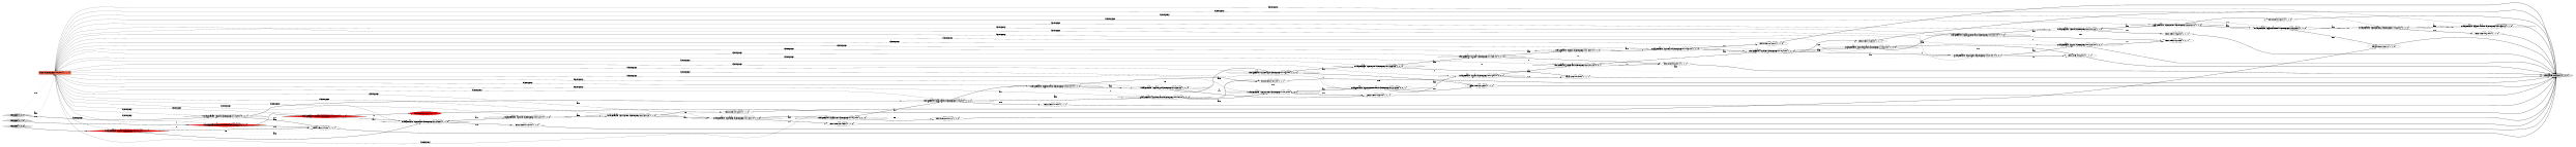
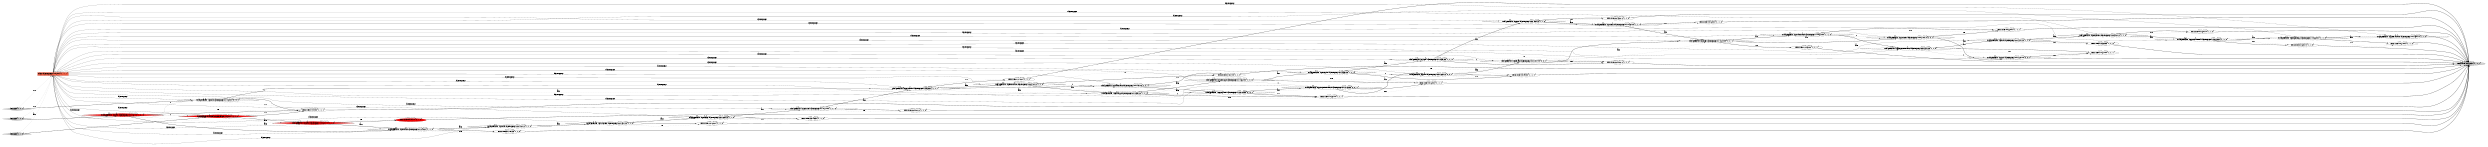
  digraph {
    rankdir=LR
    node [fillcolor=white shape=diamond style=filled]
    edge [style=bold]
    n1 [label="return true@@@22@@@['1', '1', '0']" shape=ellipse]
    n2 [fillcolor=lightgray label="return false@@@33@@@['1', '1', '1']" shape=ellipse]
    n3 [label="return true@@@10@@@['1', '1', '0']" shape=ellipse]
    n4 [label="return true@@@16@@@['1', '1', '0']" shape=ellipse]
+   n5 [label="return true@@@43@@@['1', '1', '0']" shape=ellipse]
    n6 [label="return true@@@58@@@['1', '1', '0']" shape=ellipse]
    n7 [label="Model.getFacade().isAActor(objectToAccept)@@@30@@@['0', '0', '1']"]
    n8 [label="return true@@@31@@@['1', '1', '1']" shape=ellipse]
    n9 [label="return true@@@19@@@['1', '1', '1']" shape=ellipse]
    n10 [label="Model.getFacade().isAException(objectToAccept)@@@36@@@['1', '1', '0']"]
    n11 [label="Model.getFacade().isASignal(objectToAccept)@@@39@@@['1', '1', '0']"]
    n12 [label="Model.getFacade().isAClass(objectToAccept)@@@18@@@['0', '0', '1']"]
    n13 [label="Model.getFacade().isAActor(objectToAccept)@@@42@@@['1', '1', '0']"]
    n14 [label="Model.getFacade().isAInterface(objectToAccept)@@@21@@@['0', '0', '1']"]
    n15 [label="return true@@@22@@@['1', '1', '1']" shape=ellipse]
    n16 [fillcolor=lightgray label="doesAccept['0', '0', '1']"]
    n17 [fillcolor=tomato label="Object objectToAccept@@@2@@@['1', '1', '1']" shape=box]
    n18 [label="Model.getFacade().isANode(objectToAccept)@@@3@@@['0', '0', '1']"]
    n19 [label="Model.getFacade().isAAssociationEnd(objectToAccept)@@@63@@@['1', '1', '0']"]
    n20 [label="Model.getFacade().isADependency(objectToAccept)@@@66@@@['1', '1', '0']"]
    n21 [fillcolor=red label="Model.getFacade().isAClass(objectToAccept)@@@3@@@['1', '0', '0']"]
    n22 [fillcolor=red label="objectToAccept instanceof CommentEdge@@@3@@@['0', '1', '0']"]
    n23 [label="Model.getFacade().isAInterface(objectToAccept)@@@9@@@['1', '1', '0']"]
    n24 [label="Model.getFacade().isANodeInstance(objectToAccept)@@@51@@@['1', '1', '0']"]
    n25 [label="Model.getFacade().isAComment(objectToAccept)@@@27@@@['0', '0', '1']"]
    n26 [label="Model.getFacade().isAComponentInstance(objectToAccept)@@@54@@@['1', '1', '0']"]
    n27 [label="Model.getFacade().isAComponent(objectToAccept)@@@60@@@['1', '1', '0']"]
    n28 [fillcolor=red label="Model.getFacade().isAClass(objectToAccept)@@@6@@@['0', '1', '0']"]
    n29 [label="Model.getFacade().isAComponentInstance(objectToAccept)@@@15@@@['0', '0', '1']"]
    n30 [label="Model.getFacade().isAAssociation(objectToAccept)@@@6@@@['1', '1', '1']"]
    n31 [label="Model.getFacade().isASubsystem(objectToAccept)@@@15@@@['1', '1', '0']"]
    n32 [label="Model.getFacade().isAGeneralization(objectToAccept)@@@69@@@['1', '1', '0']"]
    n33 [label="Model.getFacade().isAUseCase(objectToAccept)@@@45@@@['1', '1', '0']"]
    n34 [label="Model.getFacade().isAObject(objectToAccept)@@@24@@@['1', '1', '1']"]
    n35 [label="Model.getFacade().isAComment(objectToAccept)@@@21@@@['1', '1', '0']"]
    n36 [label="Model.getFacade().isANode(objectToAccept)@@@57@@@['1', '1', '0']"]
    n37 [label="Model.getFacade().isAStereotype(objectToAccept)@@@33@@@['1', '1', '0']"]
    n38 [label="Model.getFacade().isAPackage(objectToAccept)@@@18@@@['1', '1', '0']"]
    n39 [label="Model.getFacade().isANodeInstance(objectToAccept)@@@9@@@['0', '0', '1']"]
    n40 [label="Model.getFacade().isAModel(objectToAccept)@@@12@@@['1', '1', '0']"]
    n41 [label="Model.getFacade().isADataType(objectToAccept)@@@30@@@['1', '1', '0']"]
    n42 [label="Model.getFacade().isAComponent(objectToAccept)@@@12@@@['0', '0', '1']"]
    n43 [label="Model.getFacade().isAEnumeration(objectToAccept)@@@27@@@['1', '1', '0']"]
    n44 [label="return true@@@4@@@['1', '1', '1']" shape=ellipse]
    n45 [label="return true@@@25@@@['1', '1', '1']" shape=ellipse]
    n46 [label="return true@@@64@@@['1', '1', '0']" shape=ellipse]
    n47 [label="return true@@@67@@@['1', '1', '0']" shape=ellipse]
    n48 [label="return true@@@28@@@['1', '1', '1']" shape=ellipse]
    n49 [label="return true@@@61@@@['1', '1', '0']" shape=ellipse]
    n50 [fillcolor=red label="return true@@@7@@@['0', '1', '0']" shape=ellipse]
    n51 [label="return true@@@16@@@['1', '1', '1']" shape=ellipse]
    n52 [label="return true@@@7@@@['1', '1', '1']" shape=ellipse]
    n53 [label="return true@@@46@@@['1', '1', '0']" shape=ellipse]
    n54 [label="return true@@@19@@@['1', '1', '0']" shape=ellipse]
    n55 [label="return true@@@10@@@['1', '1', '1']" shape=ellipse]
    n56 [label="return true@@@13@@@['1', '1', '1']" shape=ellipse]
    n57 [fillcolor=lightgray label="doesAccept['0', '1', '0']"]
    n58 [fillcolor=lightgray label="doesAccept['1', '0', '0']"]
    n1 -> n2
    n3 -> n2
-   n4 -> n46
+   n4 -> n2
+   n5 -> n2
    n6 -> n2
    n7 -> n2
    n7 -> n8 [label=true style=dotted]
    n7 -> n8
    n9 -> n2
    n10 -> n9 [label=true style=dotted]
    n10 -> n9
    n10 -> n11
    n10 -> n11 [label=false style=dotted]
    n10 -> n12 [label=0 style=dashed]
    n11 -> n13 [label=false style=dotted]
    n11 -> n13
    n11 -> n14 [label=0 style=dashed]
    n11 -> n15
    n11 -> n15 [label=true style=dotted]
    n12 -> n9 [label=true style=dotted]
    n12 -> n9
    n12 -> n14
    n12 -> n14 [label=false style=dotted]
+   n13 -> n5 [label=true style=dotted]
+   n13 -> n5
    n13 -> n33
    n13 -> n33 [label=false style=dotted]
    n14 -> n15 [label=true style=dotted]
    n14 -> n15
    n14 -> n34
    n14 -> n34 [label=false style=dotted]
    n15 -> n2
    n16 -> n17 [label=true style=dotted]
    n16 -> n18
    n17 -> n7 [label=objectToAccept style=solid]
    n17 -> n10 [label=objectToAccept style=solid]
    n17 -> n11 [label=objectToAccept style=solid]
    n17 -> n12 [label=objectToAccept style=solid]
    n17 -> n13 [label=objectToAccept style=solid]
    n17 -> n14 [label=objectToAccept style=solid]
    n17 -> n18 [label=objectToAccept style=solid]
    n17 -> n19 [label=objectToAccept style=solid]
    n17 -> n20 [label=objectToAccept style=solid]
    n17 -> n21 [label=objectToAccept style=solid]
    n17 -> n22 [label=objectToAccept style=solid]
    n17 -> n23 [label=objectToAccept style=solid]
    n17 -> n24 [label=objectToAccept style=solid]
    n17 -> n25 [label=objectToAccept style=solid]
    n17 -> n26 [label=objectToAccept style=solid]
    n17 -> n27 [label=objectToAccept style=solid]
    n17 -> n28 [label=objectToAccept style=solid]
    n17 -> n29 [label=objectToAccept style=solid]
    n17 -> n30 [label=objectToAccept style=solid]
    n17 -> n31 [label=objectToAccept style=solid]
    n17 -> n32 [label=objectToAccept style=solid]
    n17 -> n33 [label=objectToAccept style=solid]
    n17 -> n34 [label=objectToAccept style=solid]
    n17 -> n35 [label=objectToAccept style=solid]
    n17 -> n36 [label=objectToAccept style=solid]
    n17 -> n37 [label=objectToAccept style=solid]
    n17 -> n38 [label=objectToAccept style=solid]
    n17 -> n39 [label=objectToAccept style=solid]
    n17 -> n40 [label=objectToAccept style=solid]
    n17 -> n41 [label=objectToAccept style=solid]
    n17 -> n42 [label=objectToAccept style=solid]
    n17 -> n43 [label=objectToAccept style=solid]
    n18 -> n30
    n18 -> n30 [label=false style=dotted]
    n18 -> n44
    n18 -> n44 [label=true style=dotted]
    n19 -> n20 [label=false style=dotted]
    n19 -> n20
    n19 -> n46
    n19 -> n46 [label=true style=dotted]
    n20 -> n32
    n20 -> n32 [label=false style=dotted]
    n20 -> n47 [label=true style=dotted]
    n20 -> n47
    n21 -> n18 [label=0 style=dashed]
    n21 -> n22 [label=0 style=dashed]
    n21 -> n23 [label=false style=dotted]
    n21 -> n23
    n21 -> n44
    n21 -> n44 [label=true style=dotted]
    n22 -> n28
    n22 -> n28 [label=false style=dotted]
    n22 -> n44
    n22 -> n44 [label=true style=dotted]
    n23 -> n3
    n23 -> n3 [label=true style=dotted]
    n23 -> n40
    n23 -> n40 [label=false style=dotted]
    n24 -> n25 [label=0 style=dashed]
    n24 -> n26 [label=false style=dotted]
    n24 -> n26
    n24 -> n48 [label=true style=dotted]
    n24 -> n48
    n25 -> n7 [label=false style=dotted]
    n25 -> n7
    n25 -> n48 [label=true style=dotted]
    n25 -> n48
    n26 -> n7 [label=0 style=dashed]
    n26 -> n8
    n26 -> n8 [label=true style=dotted]
    n26 -> n36
    n26 -> n36 [label=false style=dotted]
    n27 -> n19 [label=false style=dotted]
    n27 -> n19
    n27 -> n49
    n27 -> n49 [label=true style=dotted]
    n28 -> n23
    n28 -> n23 [label=false style=dotted]
    n28 -> n50 [label=true style=dotted]
    n28 -> n50
    n29 -> n12
    n29 -> n12 [label=false style=dotted]
    n29 -> n51 [label=true style=dotted]
    n29 -> n51
    n30 -> n39 [label=false style=dotted]
    n30 -> n39
    n30 -> n43
    n30 -> n43 [label=false style=dotted]
    n30 -> n52 [label=true style=dotted]
    n30 -> n52
    n31 -> n4 [label=true style=dotted]
    n31 -> n4
    n31 -> n38
    n31 -> n38 [label=false style=dotted]
    n32 -> n2
    n33 -> n34 [label=false style=dotted]
    n33 -> n34
    n33 -> n53 [label=true style=dotted]
    n33 -> n53
    n34 -> n24
    n34 -> n24 [label=false style=dotted]
    n34 -> n25
    n34 -> n25 [label=false style=dotted]
    n34 -> n45 [label=true style=dotted]
    n34 -> n45
    n35 -> n1
    n35 -> n1 [label=true style=dotted]
    n35 -> n30
    n35 -> n30 [label=false style=dotted]
    n36 -> n6
    n36 -> n6 [label=true style=dotted]
    n36 -> n27
    n36 -> n27 [label=false style=dotted]
    n37 -> n10
    n37 -> n10 [label=false style=dotted]
    n37 -> n29 [label=0 style=dashed]
    n37 -> n51
    n37 -> n51 [label=true style=dotted]
    n38 -> n35 [label=false style=dotted]
    n38 -> n35
    n38 -> n54
    n38 -> n54 [label=true style=dotted]
    n39 -> n42 [label=false style=dotted]
    n39 -> n42
    n39 -> n55 [label=true style=dotted]
    n39 -> n55
    n40 -> n31
    n40 -> n31 [label=false style=dotted]
    n41 -> n37
    n41 -> n37 [label=false style=dotted]
    n41 -> n42 [label=0 style=dashed]
    n41 -> n56
    n41 -> n56 [label=true style=dotted]
    n42 -> n29
    n42 -> n29 [label=false style=dotted]
    n42 -> n56 [label=true style=dotted]
    n42 -> n56
    n43 -> n39 [label=0 style=dashed]
    n43 -> n41 [label=false style=dotted]
    n43 -> n41
    n43 -> n55 [label=true style=dotted]
    n43 -> n55
    n44 -> n2
    n45 -> n2
    n46 -> n2
    n47 -> n2
    n48 -> n2
    n49 -> n2
    n50 -> n2
    n51 -> n2
    n52 -> n2
    n53 -> n2
    n54 -> n2
    n55 -> n2
    n56 -> n2
    n57 -> n17 [label=false style=dotted]
    n57 -> n22
    n58 -> n17 [label=true style=dotted]
    n58 -> n21
  }
